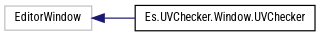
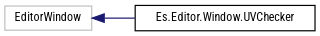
  digraph {
    rankdir=LR
    fontname="Roboto Condensed"
    node [fillcolor=white fontname="Roboto Condensed" fontsize=10 shape=record style=filled]
    n1 [color=grey75 height=0.2 label=EditorWindow width=0.4]
-   n2 [color=black height=0.2 label="Es.UVChecker.Window.UVChecker" width=0.4]
+   n2 [color=black height=0.2 label="Es.Editor.Window.UVChecker" width=0.4]
    n1 -> n2 [color=midnightblue dir=back fontname="Roboto Condensed" fontsize=10 labelfontname=Helvetica labelfontsize=10 style=solid]
  }
